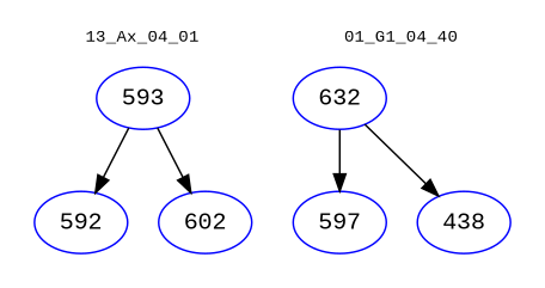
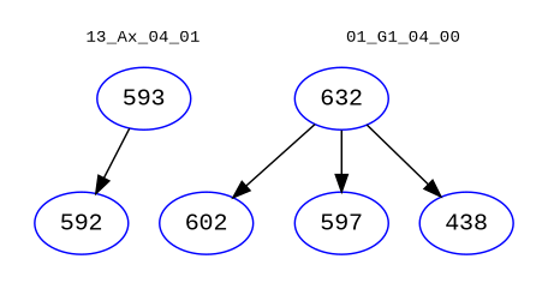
  digraph {
    fontname="Liberation Mono"
    node [color=blue fontname="Liberation Mono"]
    edge [color=black fontname="Liberation Mono"]
    n1 [label=593]
    n2 [label=592]
    n3 [label=602]
    n4 [label=632]
    n5 [label=597]
    n6 [label=438]
    subgraph cluster_1 {
      color=white
      fontsize=10
      label="13_Ax_04_01"
      n1
      n2
      n3
    }
    subgraph cluster_2 {
      color=white
      fontsize=10
-     label="01_G1_04_40"
+     label="01_G1_04_00"
      n4
      n5
      n6
    }
    n1 -> n2
-   n1 -> n3
+   n4 -> n3
    n4 -> n5
    n4 -> n6
  }
